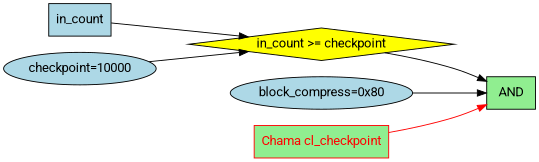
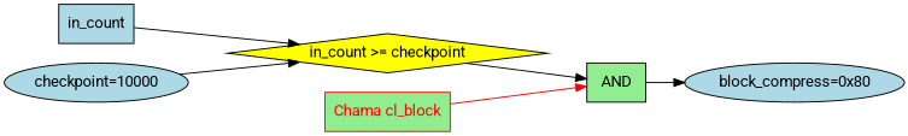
  digraph {
    fontname=Roboto
    rankdir=LR
    node [fillcolor=lightblue fontname=Roboto shape=box style=filled]
    edge [fontname=Roboto]
    n1 [label=in_count]
    n2 [fillcolor=yellow label="in_count >= checkpoint" shape=diamond]
    n3 [fillcolor=lightgreen label=AND]
    n4 [label="checkpoint=10000" shape=ellipse]
    n5 [label="block_compress=0x80" shape=ellipse]
-   n6 [color=red fillcolor=lightgreen fontcolor=red label="Chama cl_checkpoint"]
+   n6 [color=red fillcolor=lightgreen fontcolor=red label="Chama cl_block"]
    n1 -> n2
    n2 -> n3
    n4 -> n2
-   n5 -> n3
+   n3 -> n5
    n6 -> n3 [color=red]
  }
